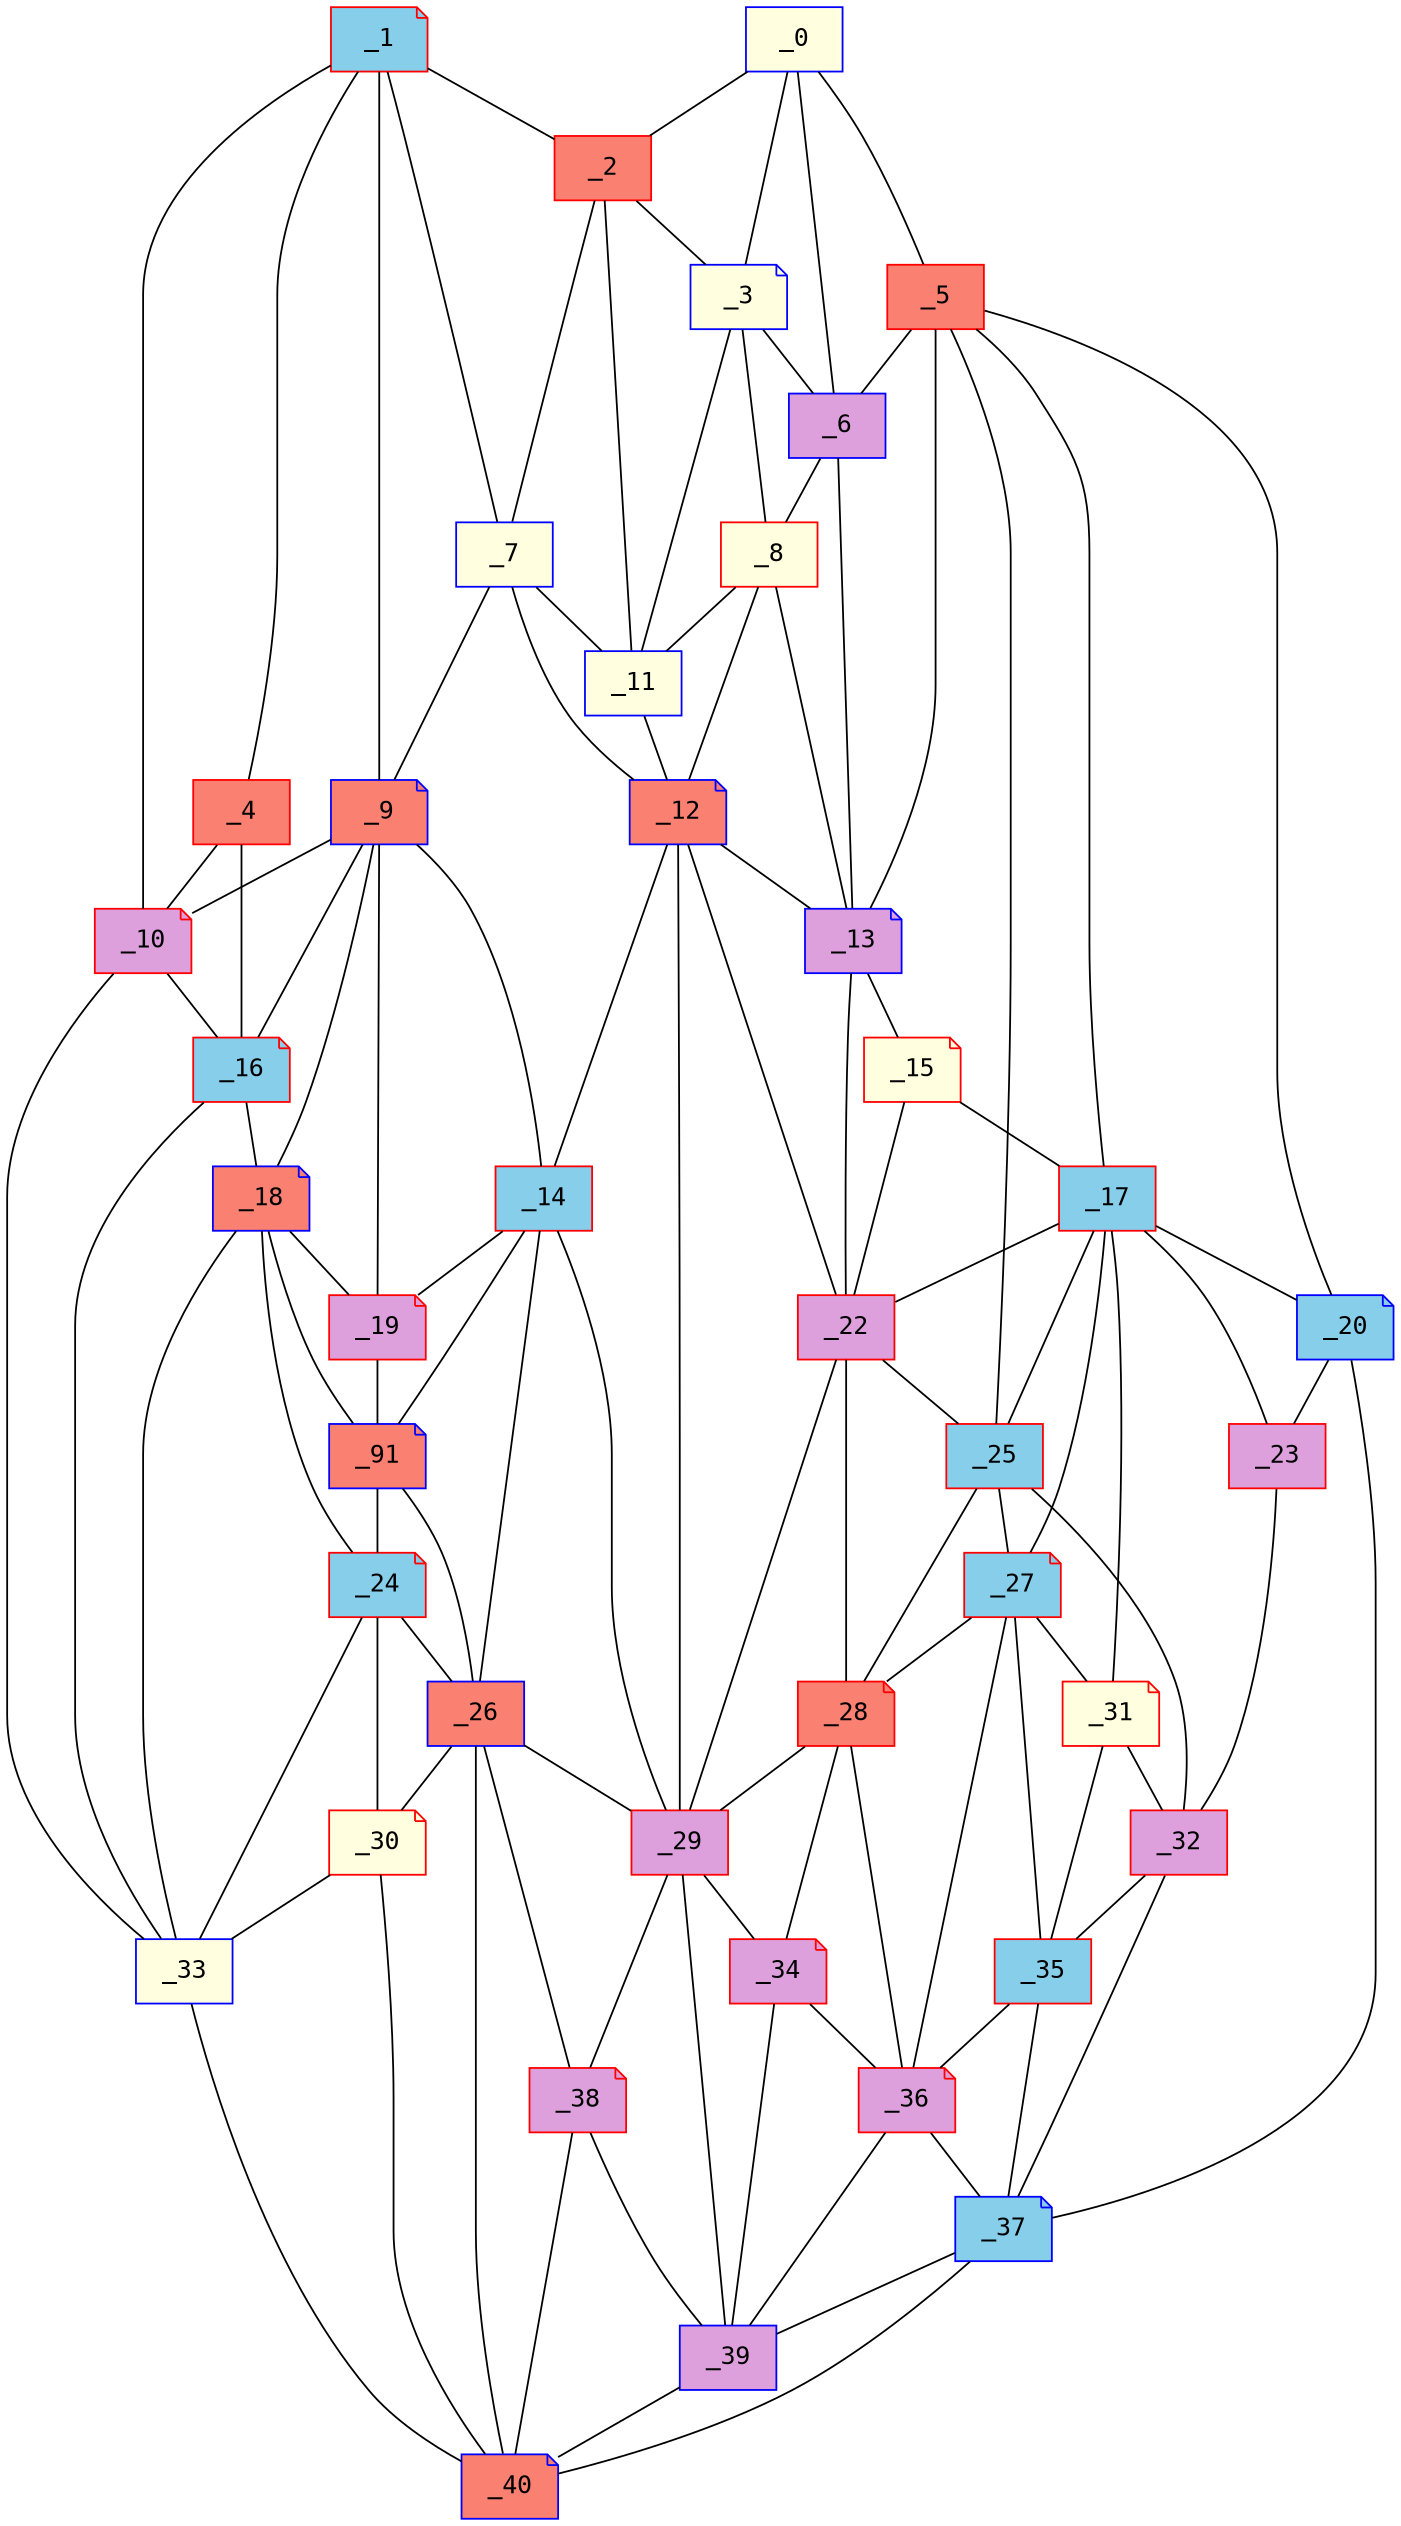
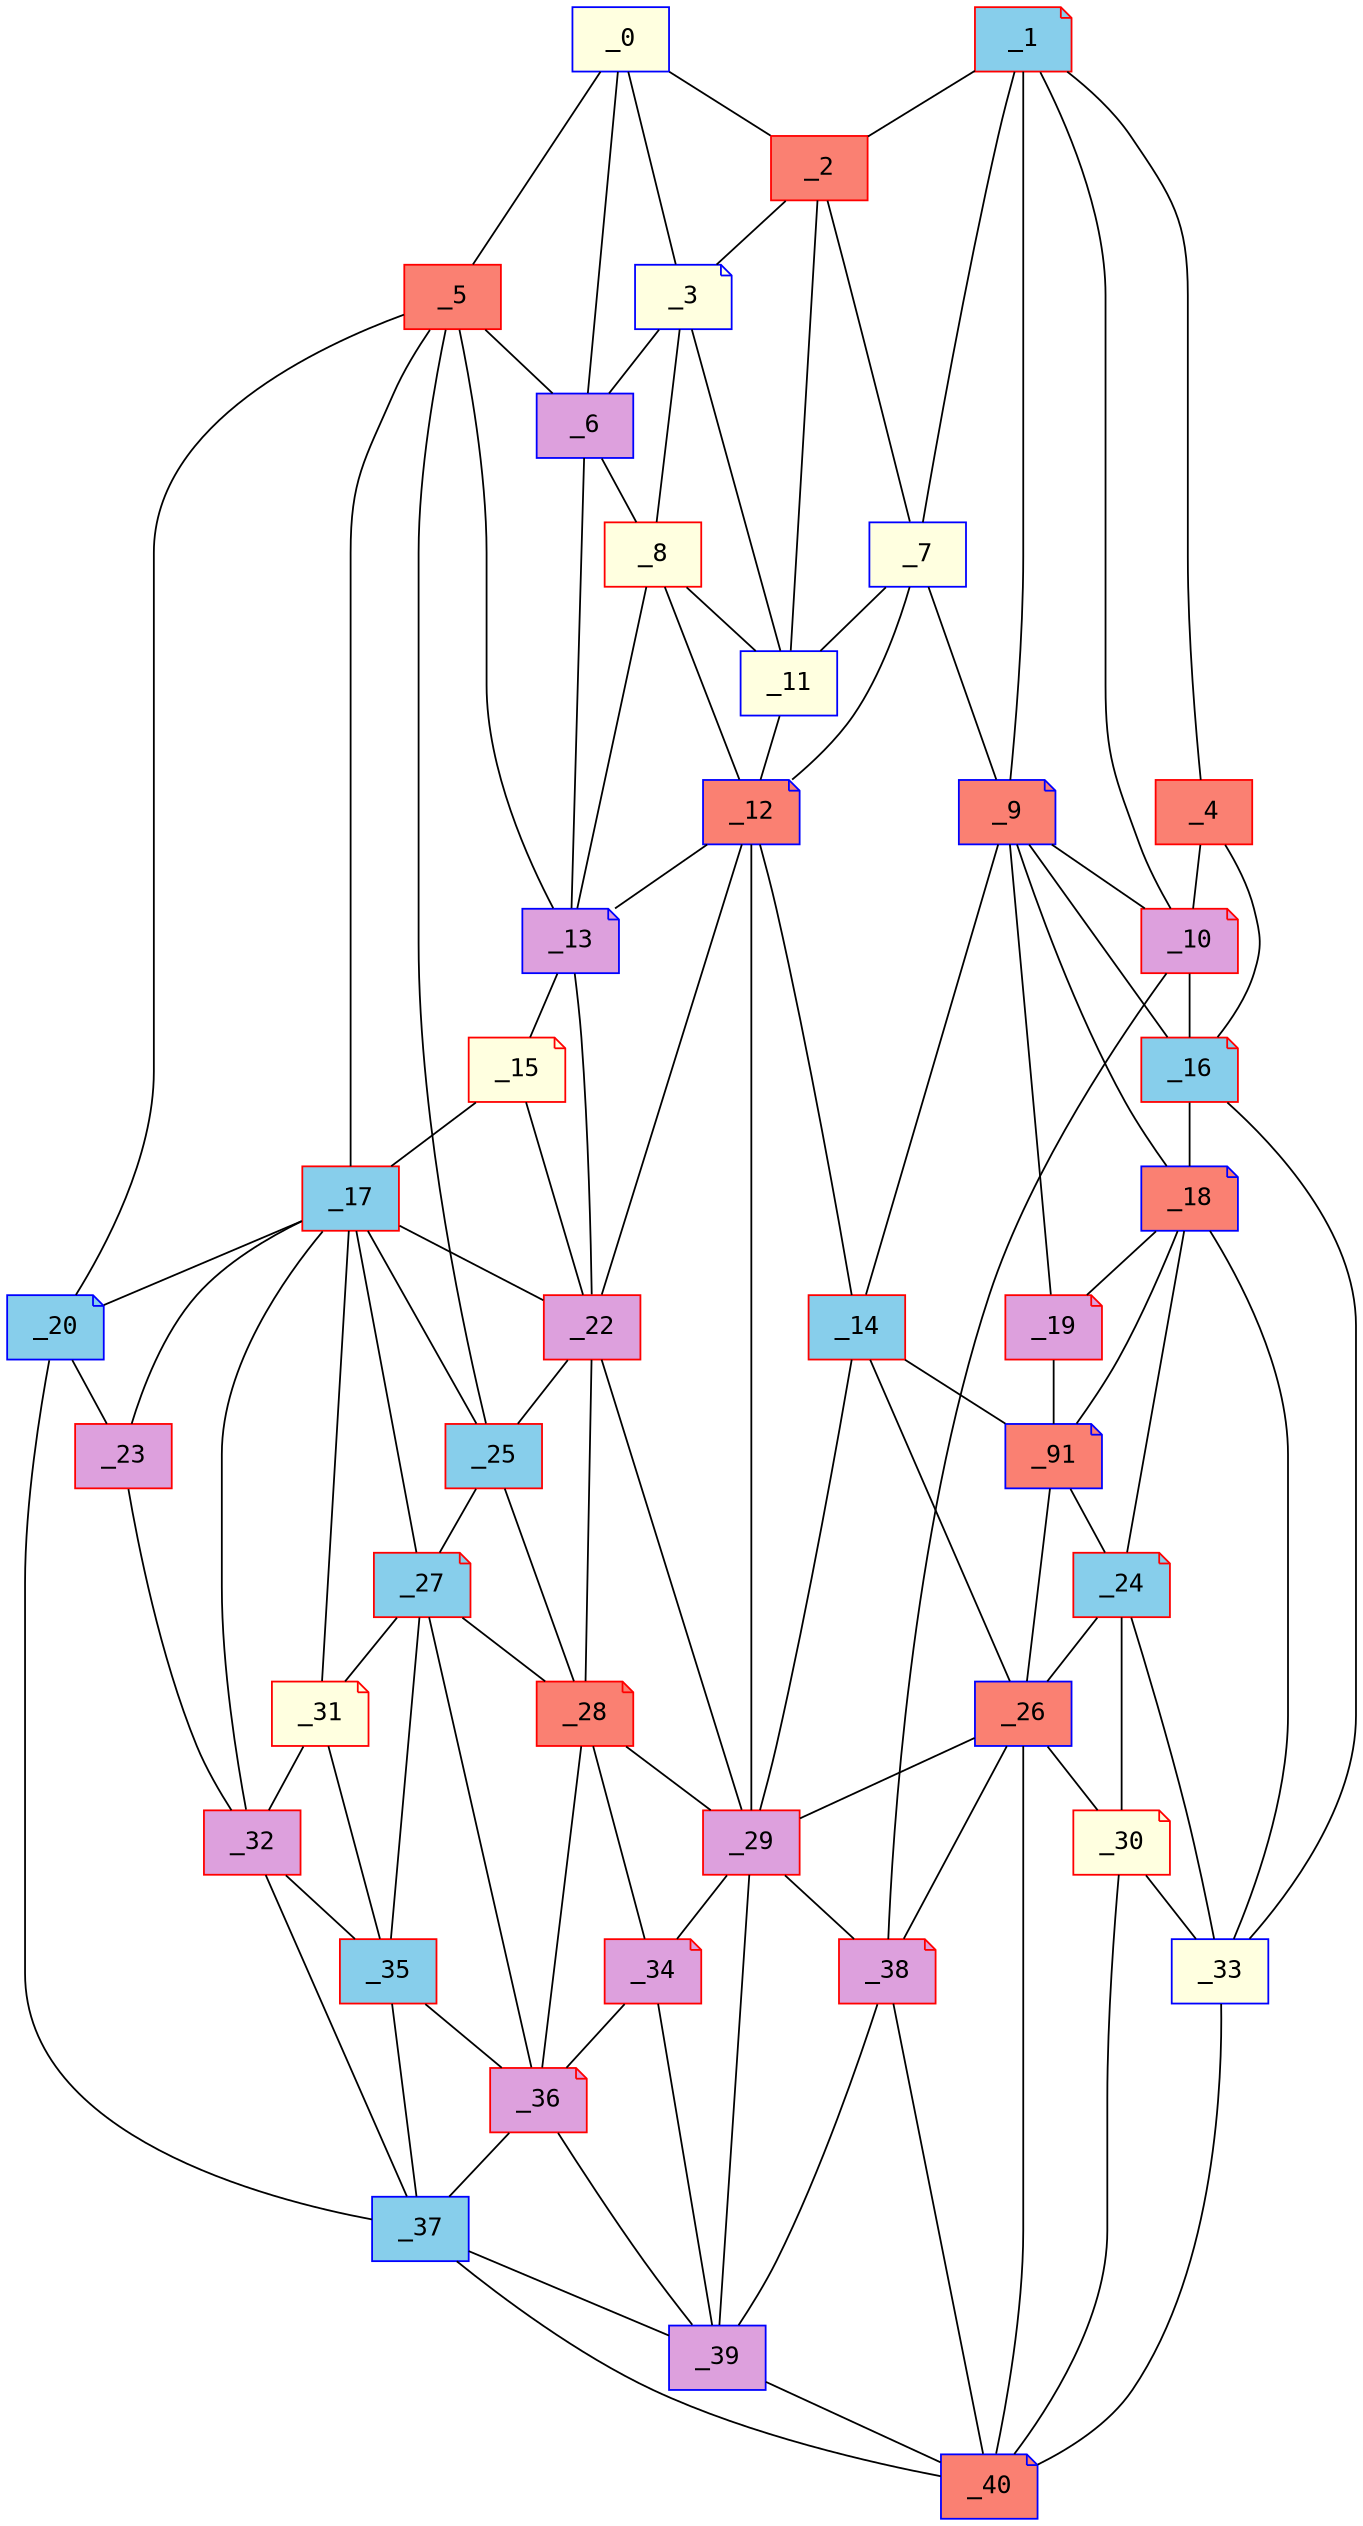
  graph {
    fontname="DejaVu Sans Mono"
    node [color=red fillcolor=plum fontname="DejaVu Sans Mono" shape=note style=filled x=90 y=58]
    edge [fontname="DejaVu Sans Mono" valence=2]
    _0 [color=blue fillcolor=lightyellow shape=box x=36 y=71]
    _2 [fillcolor=salmon shape=box x=39]
    _3 [color=blue fillcolor=lightyellow x=42 y=67]
    _5 [fillcolor=salmon shape=box x=45 y=85]
    _6 [color=blue shape=box x=46 y=73]
    _1 [fillcolor=skyblue x=37 y=9]
    _4 [fillcolor=salmon shape=box x=45 y=6]
    _7 [color=blue fillcolor=lightyellow shape=box x=47 y=54]
    _9 [color=blue fillcolor=salmon x=50 y=11]
    _10 [x=51 y=3]
    _11 [color=blue fillcolor=lightyellow shape=box x=51 y=63]
    _8 [fillcolor=lightyellow shape=box x=48 y=67]
    _13 [color=blue x=58 y=73]
    _17 [fillcolor=skyblue shape=box x=61 y=92]
    _20 [color=blue fillcolor=skyblue x=73 y=126]
    _25 [fillcolor=skyblue shape=box x=79 y=83]
    _16 [fillcolor=skyblue x=61 y=6]
    _12 [color=blue fillcolor=salmon x=58 y=64]
    _14 [fillcolor=skyblue shape=box x=60 y=44]
    _18 [color=blue fillcolor=salmon x=65 y=13]
    _19 [x=67 y=27]
    _33 [color=blue fillcolor=lightyellow shape=box y=14]
    _15 [fillcolor=lightyellow x=60 y=86]
    _22 [shape=box x=74 y=80]
    _23 [shape=box x=74 y=119]
    _27 [fillcolor=skyblue x=83 y=88]
    _31 [fillcolor=lightyellow x=87 y=96]
    _32 [shape=box x=88 y=103]
-   _37 [color=blue fillcolor=skyblue x=92 y=118]
+   _37 [color=blue fillcolor=skyblue shape=box x=92 y=118]
    _29 [shape=box x=85]
    n31 [color=blue fillcolor=salmon label=_91 x=74 y=30]
    _26 [color=blue fillcolor=salmon shape=box x=83 y=42]
    _24 [fillcolor=skyblue x=79 y=30]
    _40 [color=blue fillcolor=salmon x=97]
    _28 [fillcolor=salmon x=84 y=79]
    _35 [fillcolor=skyblue shape=box y=90]
    _36 [x=92 y=81]
    _39 [color=blue shape=box x=95 y=68]
    _38 [x=93 y=59]
    _34 [y=73]
    _30 [fillcolor=lightyellow x=87 y=37]
    _0 -- _2 [valence=1]
    _0 -- _3 [valence=1]
    _0 -- _5 [valence=1]
    _0 -- _6
    _2 -- _3
    _2 -- _7
    _2 -- _11
    _3 -- _6
    _3 -- _11 [valence=1]
    _3 -- _8 [valence=1]
    _5 -- _6 [valence=1]
    _5 -- _13 [valence=1]
    _5 -- _17
    _5 -- _20 [valence=1]
    _5 -- _25
    _6 -- _8
    _6 -- _13
    _1 -- _2
    _1 -- _4
    _1 -- _7 [valence=1]
    _1 -- _9
    _1 -- _10 [valence=1]
    _4 -- _10 [valence=1]
    _4 -- _16
    _7 -- _9
    _7 -- _11
    _7 -- _12
    _9 -- _10
    _9 -- _16
    _9 -- _14
    _9 -- _18 [valence=1]
    _9 -- _19 [valence=1]
    _10 -- _16 [valence=1]
-   _10 -- _33 [valence=1]
+   _10 -- _38 [valence=1]
    _11 -- _12
    _8 -- _11
    _8 -- _13 [valence=1]
    _8 -- _12 [valence=1]
    _13 -- _15
    _13 -- _22
    _17 -- _20
    _17 -- _25 [valence=1]
    _17 -- _22
    _17 -- _23 [valence=1]
    _17 -- _27 [valence=1]
    _17 -- _31
-   _25 -- _32 [valence=1]
+   _17 -- _32 [valence=1]
    _20 -- _23
    _20 -- _37 [valence=1]
    _25 -- _27 [valence=1]
    _25 -- _28
    _16 -- _18
    _16 -- _33 [valence=1]
    _12 -- _13
    _12 -- _14 [valence=1]
    _12 -- _22 [valence=1]
    _12 -- _29
-   _14 -- _19
    _14 -- _29
    _14 -- n31 [valence=1]
    _14 -- _26
    _18 -- _19
    _18 -- _33
    _18 -- n31 [valence=1]
    _18 -- _24
    _19 -- n31 [valence=1]
    _33 -- _40 [valence=1]
    _15 -- _17 [valence=1]
    _15 -- _22 [valence=1]
    _22 -- _25
    _22 -- _29
    _22 -- _28 [valence=1]
    _23 -- _32
    _27 -- _31
    _27 -- _28
    _27 -- _35
    _27 -- _36
    _31 -- _32
    _31 -- _35
    _32 -- _37 [valence=1]
    _32 -- _35 [valence=1]
    _37 -- _40 [valence=1]
    _37 -- _39
    _29 -- _39
    _29 -- _38 [valence=1]
    _29 -- _34 [valence=1]
    n31 -- _26
    n31 -- _24
    _26 -- _29 [valence=1]
    _26 -- _40
    _26 -- _38
    _26 -- _30 [valence=1]
    _24 -- _33
    _24 -- _26 [valence=1]
    _24 -- _30
    _28 -- _29 [valence=1]
    _28 -- _36
    _28 -- _34
    _35 -- _37
    _35 -- _36
    _36 -- _37
    _36 -- _39
    _39 -- _40 [valence=1]
    _38 -- _40 [valence=1]
    _38 -- _39
    _34 -- _36
    _34 -- _39 [valence=1]
    _30 -- _33
    _30 -- _40 [valence=1]
  }
